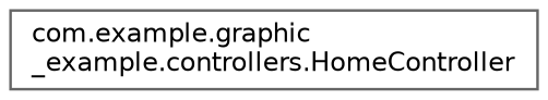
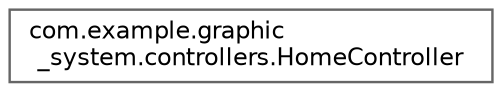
  digraph {
    rankdir=LR
-   n1 [color=grey40 fillcolor=white fontname=Helvetica fontsize=10 height=0.2 label="com.example.graphic\l_example.controllers.HomeController" shape=box style=filled width=0.4]
+   n1 [color=grey40 fillcolor=white fontname=Helvetica fontsize=10 height=0.2 label="com.example.graphic\l_system.controllers.HomeController" shape=box style=filled width=0.4]
  }
